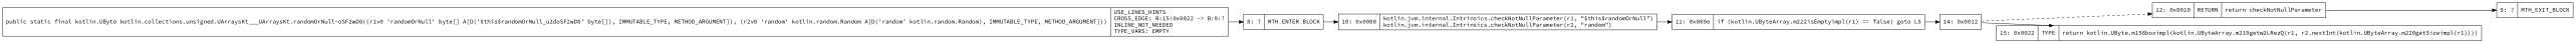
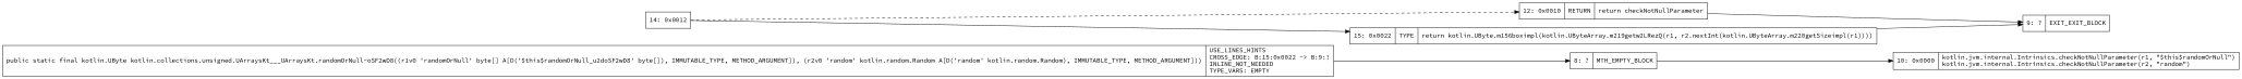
  digraph {
    fontname="Source Code Pro"
    rankdir=LR
    node [fontname="Source Code Pro" shape=record]
    edge [fontname="Source Code Pro"]
-   n1 [label="{8\:\ ?|MTH_ENTER_BLOCK\l}"]
+   n1 [label="{8\:\ ?|MTH_EMPTY_BLOCK\l}"]
    n2 [label="{10\:\ 0x0000|kotlin.jvm.internal.Intrinsics.checkNotNullParameter(r1, \"$this$randomOrNull\")\lkotlin.jvm.internal.Intrinsics.checkNotNullParameter(r2, \"random\")\l}"]
-   n3 [label="{11\:\ 0x000e|if (kotlin.UByteArray.m222isEmptyimpl(r1) == false) goto L5\l}"]
    n4 [label="{14\:\ 0x0012}"]
    n5 [label="{12\:\ 0x0010|RETURN\l|return checkNotNullParameter\l}"]
-   n6 [label="{9\:\ ?|MTH_EXIT_BLOCK\l}"]
+   n6 [label="{9\:\ ?|EXIT_EXIT_BLOCK\l}"]
    n7 [label="{15\:\ 0x0022|TYPE\l|return kotlin.UByte.m156boximpl(kotlin.UByteArray.m219getw2LRezQ(r1, r2.nextInt(kotlin.UByteArray.m220getSizeimpl(r1))))\l}"]
    n8 [label="{public static final kotlin.UByte kotlin.collections.unsigned.UArraysKt___UArraysKt.randomOrNull\-oSF2wD8((r1v0 'randomOrNull' byte[] A[D('$this$randomOrNull_u2doSF2wD8' byte[]), IMMUTABLE_TYPE, METHOD_ARGUMENT]), (r2v0 'random' kotlin.random.Random A[D('random' kotlin.random.Random), IMMUTABLE_TYPE, METHOD_ARGUMENT]))  | USE_LINES_HINTS\lCROSS_EDGE: B:15:0x0022 \-\> B:9:?\lINLINE_NOT_NEEDED\lTYPE_VARS: EMPTY\l}"]
    n1 -> n2
-   n2 -> n3
-   n3 -> n4
    n4 -> n5 [style=dashed]
    n4 -> n7
    n5 -> n6
+   n7 -> n6
    n8 -> n1
  }
